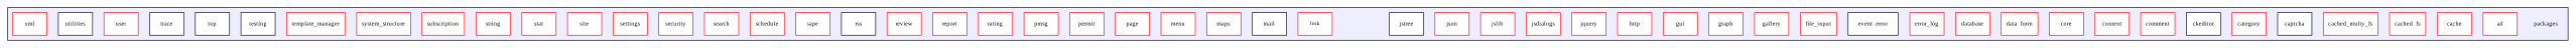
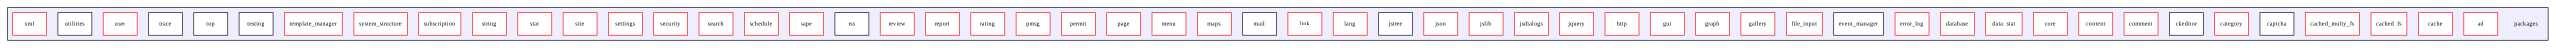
  digraph {
    compound=true
    fontname="Liberation Serif"
    node [fontname="Liberation Serif" fontsize=10 shape=box color=red fillcolor=white style=filled]
    n1 [label=packages shape=plaintext color="" fillcolor="" style=""]
    n2 [label=ad]
    n3 [label=cache]
    n4 [label=cached_fs]
    n5 [label=cached_multy_fs]
    n6 [color=black label=captcha]
    n7 [label=category]
    n8 [color=black label=ckeditor]
    n9 [label=comment]
    n10 [label=content]
    n11 [label=core]
-   n12 [label=data_form]
+   n12 [label=data_stat]
    n13 [label=database]
    n14 [label=error_log]
-   n15 [color=black label=event_error]
+   n15 [color=black label=event_manager]
    n16 [label=file_input]
    n17 [label=gallery]
    n18 [label="graph"]
    n19 [label=gui]
    n20 [label=http]
    n21 [label=jquery]
    n22 [label=jsdialogs]
    n23 [label=jslib]
    n24 [label=json]
    n25 [color=black label=jstree]
+   n26 [label=lang]
    n27 [label=link]
    n28 [color=black label=mail]
    n29 [label=maps]
    n30 [label=menu]
    n31 [label=page]
    n32 [label=permit]
    n33 [label=pmsg]
    n34 [label=rating]
    n35 [label=report]
    n36 [label=review]
    n37 [color=black label=rss]
    n38 [label=sape]
    n39 [label=schedule]
    n40 [label=search]
    n41 [label=security]
    n42 [label=settings]
    n43 [label=site]
    n44 [label=stat]
    n45 [label=string]
    n46 [label=subscription]
    n47 [label=system_structure]
    n48 [label=template_manager]
    n49 [color=black label=testing]
    n50 [color=black label=top]
    n51 [color=black label=trace]
    n52 [label=user]
    n53 [color=black label=utilities]
    n54 [label=xml]
    subgraph cluster_1 {
      bgcolor="#eeeeff"
      pencolor=black
      n1
      n2
      n3
      n4
      n5
      n6
      n7
      n8
      n9
      n10
      n11
      n12
      n13
      n14
      n15
      n16
      n17
      n18
      n19
      n20
      n21
      n22
      n23
      n24
      n25
+     n26
      n27
      n28
      n29
      n30
      n31
      n32
      n33
      n34
      n35
      n36
      n37
      n38
      n39
      n40
      n41
      n42
      n43
      n44
      n45
      n46
      n47
      n48
      n49
      n50
      n51
      n52
      n53
      n54
    }
  }
